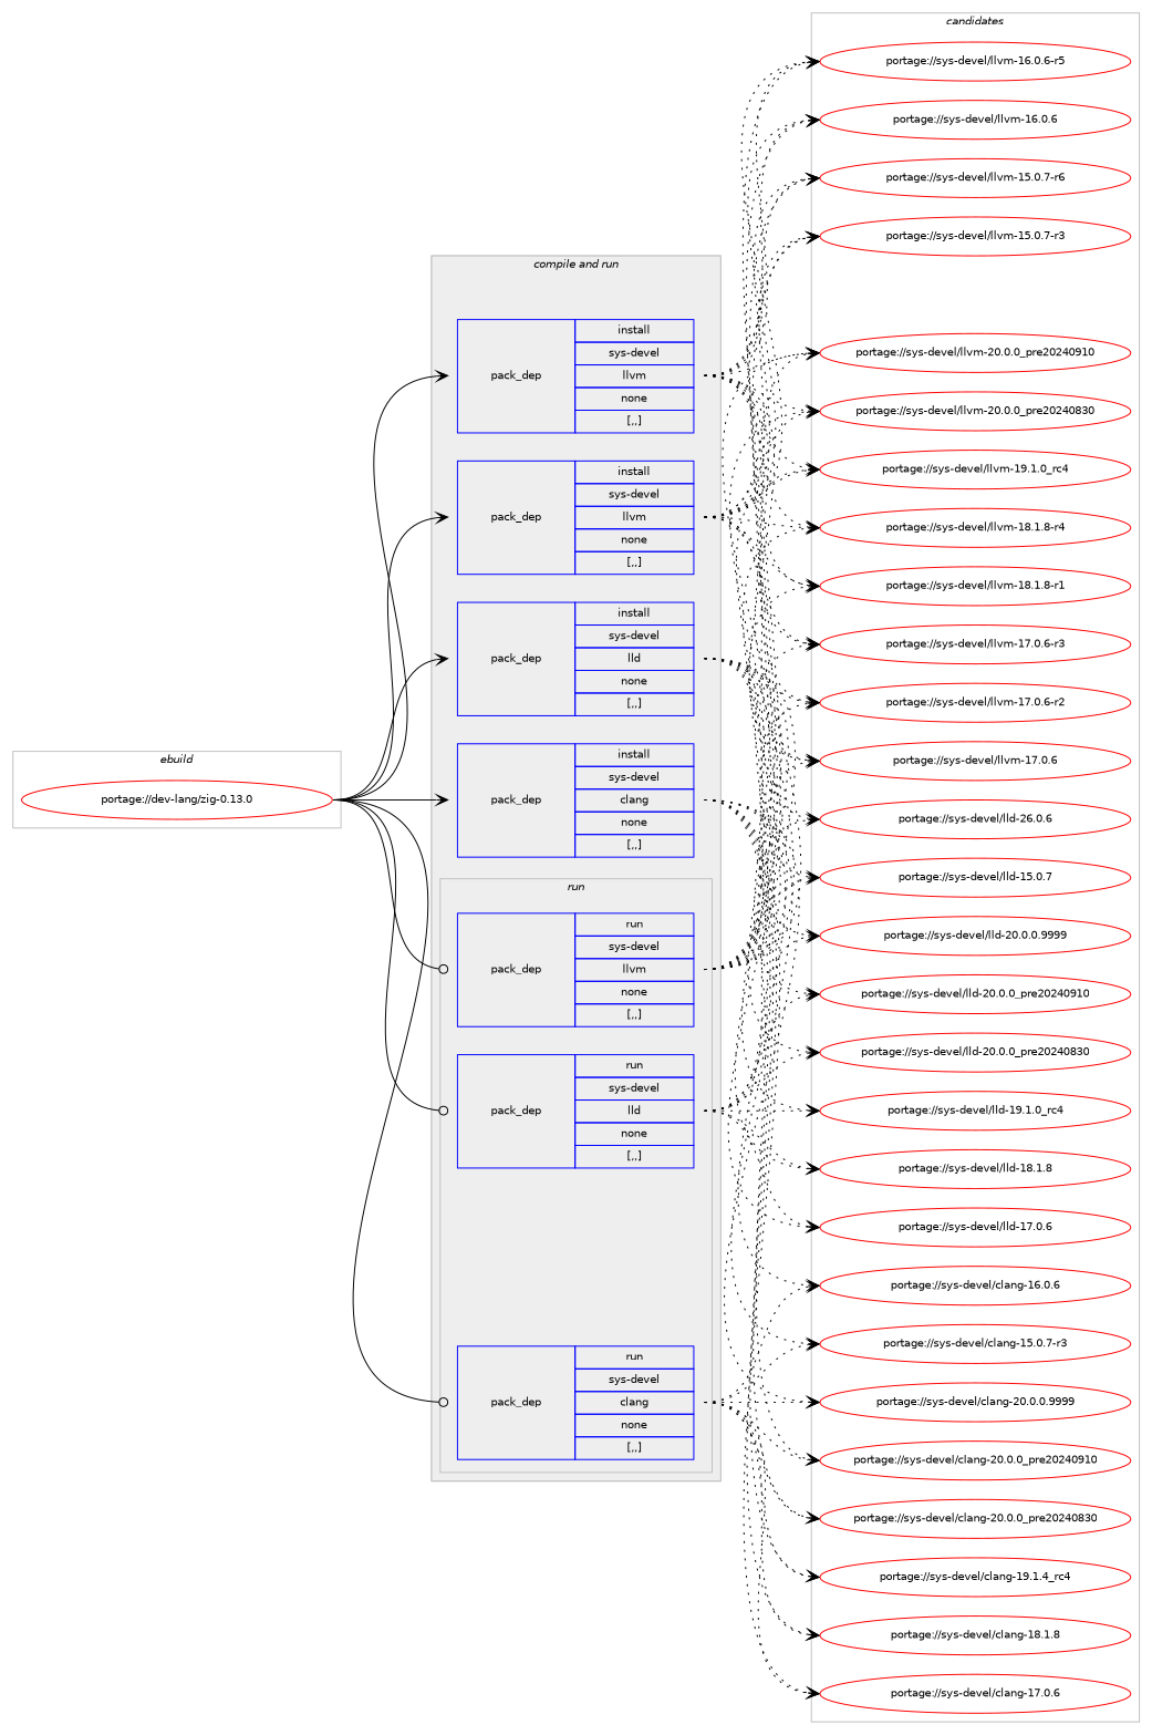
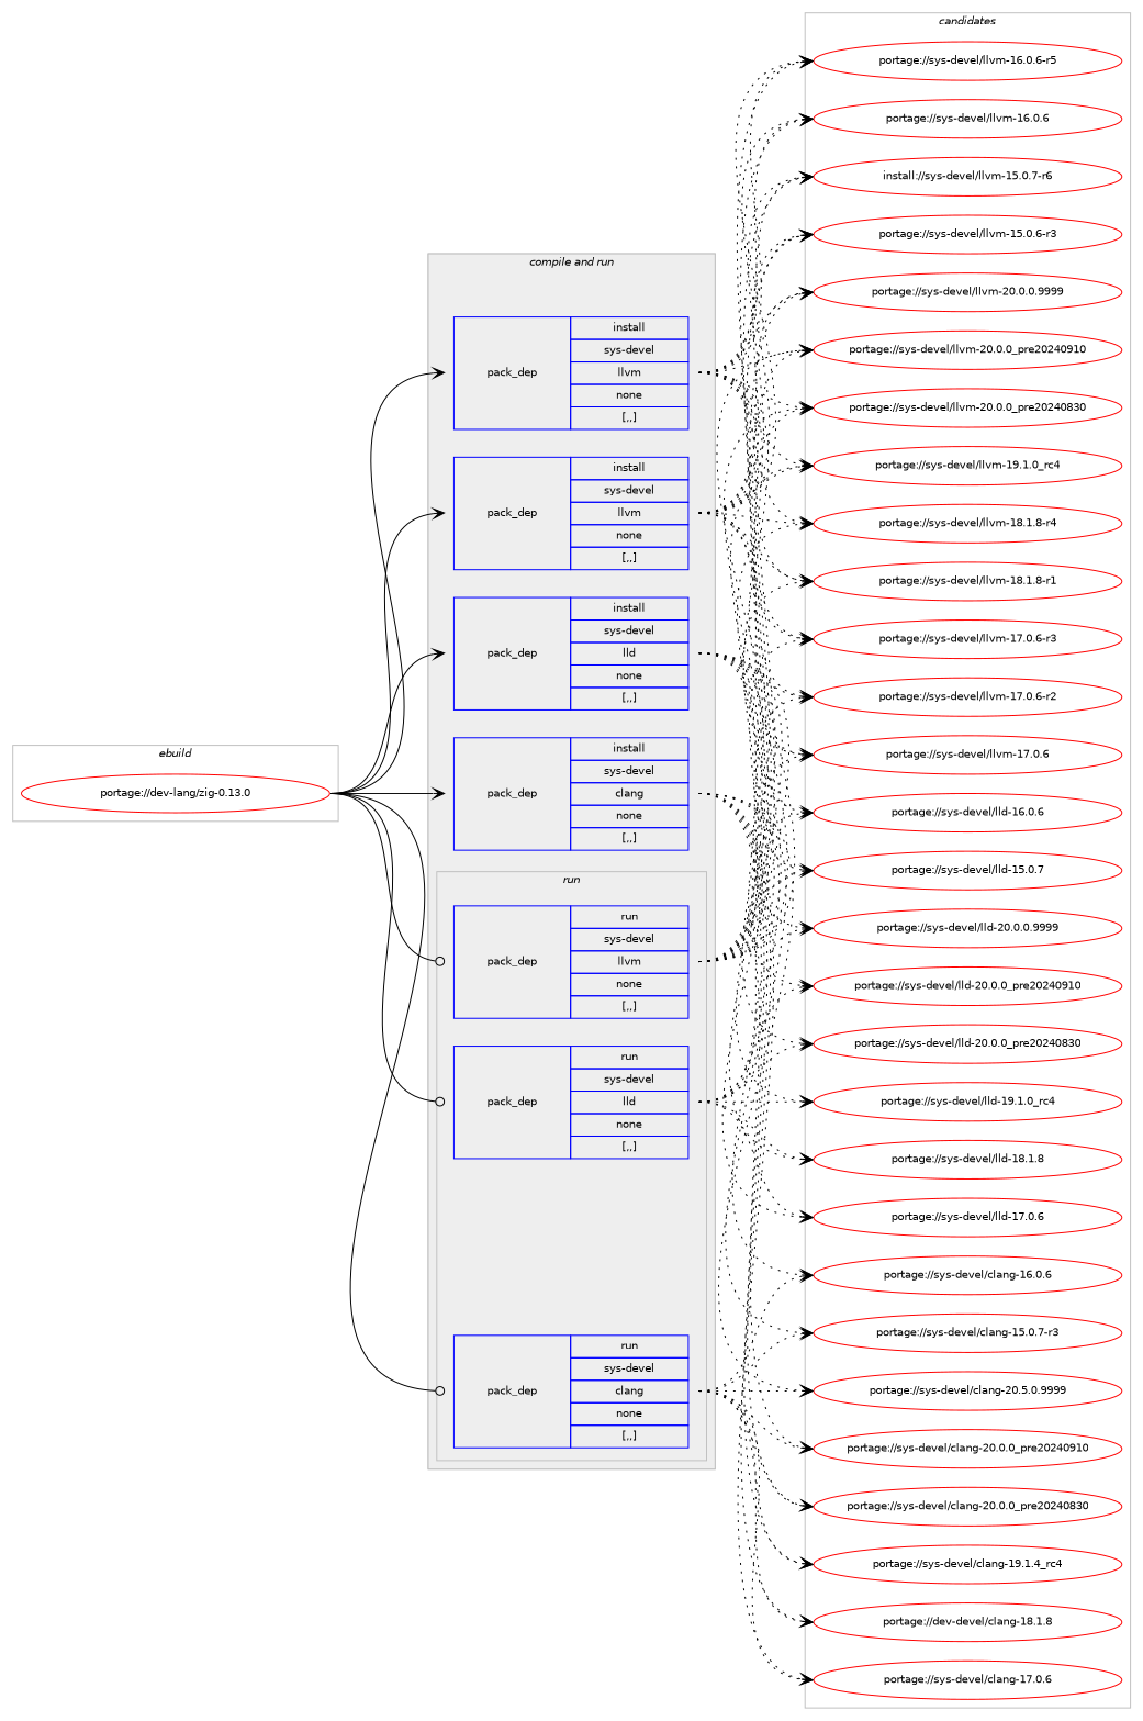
  digraph {
    compound=true
    concentrate=true
    fontname=Helvetica
    fontsize=10
    newrank=true
    rankdir=LR
    ranksep=1.5
    node [color=red fontname=Helvetica fontsize=10]
    edge [arrowhead=vee headport=w style=dotted tailport=e weight=100]
    n1 [label="portage://dev-lang/zig-0.13.0" width=4]
    n2 [color=blue label=<<TABLE BORDER="0" CELLBORDER="1" CELLSPACING="0" CELLPADDING="4" WIDTH="220"><TR><TD ROWSPAN="6" CELLPADDING="30">pack_dep</TD></TR><TR><TD WIDTH="110">install</TD></TR><TR><TD>sys-devel</TD></TR><TR><TD>clang</TD></TR><TR><TD>none</TD></TR><TR><TD>[,,]</TD></TR></TABLE>> shape=none]
    n3 [color=blue label=<<TABLE BORDER="0" CELLBORDER="1" CELLSPACING="0" CELLPADDING="4" WIDTH="220"><TR><TD ROWSPAN="6" CELLPADDING="30">pack_dep</TD></TR><TR><TD WIDTH="110">install</TD></TR><TR><TD>sys-devel</TD></TR><TR><TD>lld</TD></TR><TR><TD>none</TD></TR><TR><TD>[,,]</TD></TR></TABLE>> shape=none]
    n4 [color=blue label=<<TABLE BORDER="0" CELLBORDER="1" CELLSPACING="0" CELLPADDING="4" WIDTH="220"><TR><TD ROWSPAN="6" CELLPADDING="30">pack_dep</TD></TR><TR><TD WIDTH="110">install</TD></TR><TR><TD>sys-devel</TD></TR><TR><TD>llvm</TD></TR><TR><TD>none</TD></TR><TR><TD>[,,]</TD></TR></TABLE>> shape=none]
    n5 [color=blue label=<<TABLE BORDER="0" CELLBORDER="1" CELLSPACING="0" CELLPADDING="4" WIDTH="220"><TR><TD ROWSPAN="6" CELLPADDING="30">pack_dep</TD></TR><TR><TD WIDTH="110">install</TD></TR><TR><TD>sys-devel</TD></TR><TR><TD>llvm</TD></TR><TR><TD>none</TD></TR><TR><TD>[,,]</TD></TR></TABLE>> shape=none]
    n6 [color=blue label=<<TABLE BORDER="0" CELLBORDER="1" CELLSPACING="0" CELLPADDING="4" WIDTH="220"><TR><TD ROWSPAN="6" CELLPADDING="30">pack_dep</TD></TR><TR><TD WIDTH="110">run</TD></TR><TR><TD>sys-devel</TD></TR><TR><TD>clang</TD></TR><TR><TD>none</TD></TR><TR><TD>[,,]</TD></TR></TABLE>> shape=none]
    n7 [color=blue label=<<TABLE BORDER="0" CELLBORDER="1" CELLSPACING="0" CELLPADDING="4" WIDTH="220"><TR><TD ROWSPAN="6" CELLPADDING="30">pack_dep</TD></TR><TR><TD WIDTH="110">run</TD></TR><TR><TD>sys-devel</TD></TR><TR><TD>lld</TD></TR><TR><TD>none</TD></TR><TR><TD>[,,]</TD></TR></TABLE>> shape=none]
    n8 [color=blue label=<<TABLE BORDER="0" CELLBORDER="1" CELLSPACING="0" CELLPADDING="4" WIDTH="220"><TR><TD ROWSPAN="6" CELLPADDING="30">pack_dep</TD></TR><TR><TD WIDTH="110">run</TD></TR><TR><TD>sys-devel</TD></TR><TR><TD>llvm</TD></TR><TR><TD>none</TD></TR><TR><TD>[,,]</TD></TR></TABLE>> shape=none]
-   n9 [label="portage://sys-devel/clang-20.0.0.9999" width=4]
+   n9 [label="portage://sys-devel/clang-20.5.0.9999" width=4]
    n10 [label="portage://sys-devel/clang-20.0.0_pre20240910" width=4]
    n11 [label="portage://sys-devel/clang-20.0.0_pre20240830" width=4]
    n12 [label="portage://sys-devel/clang-19.1.4_rc4" width=4]
-   n13 [label="portage://sys-devel/clang-18.1.8" width=4]
+   n13 [label="portage://dev-devel/clang-18.1.8" width=4]
    n14 [label="portage://sys-devel/clang-17.0.6" width=4]
    n15 [label="portage://sys-devel/clang-16.0.6" width=4]
    n16 [label="portage://sys-devel/clang-15.0.7-r3" width=4]
    n17 [label="portage://sys-devel/lld-20.0.0.9999" width=4]
    n18 [label="portage://sys-devel/lld-20.0.0_pre20240910" width=4]
    n19 [label="portage://sys-devel/lld-20.0.0_pre20240830" width=4]
    n20 [label="portage://sys-devel/lld-19.1.0_rc4" width=4]
    n21 [label="portage://sys-devel/lld-18.1.8" width=4]
    n22 [label="portage://sys-devel/lld-17.0.6" width=4]
-   n23 [label="portage://sys-devel/lld-26.0.6" width=4]
+   n23 [label="portage://sys-devel/lld-16.0.6" width=4]
    n24 [label="portage://sys-devel/lld-15.0.7" width=4]
+   n25 [label="portage://sys-devel/llvm-20.0.0.9999" width=4]
    n26 [label="portage://sys-devel/llvm-20.0.0_pre20240910" width=4]
    n27 [label="portage://sys-devel/llvm-20.0.0_pre20240830" width=4]
    n28 [label="portage://sys-devel/llvm-19.1.0_rc4" width=4]
    n29 [label="portage://sys-devel/llvm-18.1.8-r4" width=4]
    n30 [label="portage://sys-devel/llvm-18.1.8-r1" width=4]
    n31 [label="portage://sys-devel/llvm-17.0.6-r3" width=4]
    n32 [label="portage://sys-devel/llvm-17.0.6-r2" width=4]
    n33 [label="portage://sys-devel/llvm-17.0.6" width=4]
    n34 [label="portage://sys-devel/llvm-16.0.6-r5" width=4]
    n35 [label="portage://sys-devel/llvm-16.0.6" width=4]
-   n36 [label="portage://sys-devel/llvm-15.0.7-r6" width=4]
-   n37 [label="portage://sys-devel/llvm-15.0.7-r3" width=4]
+   n36 [label="install://sys-devel/llvm-15.0.7-r6" width=4]
+   n37 [label="portage://sys-devel/llvm-15.0.6-r3" width=4]
    subgraph cluster_1 {
      color=gray
      label=<<i>ebuild</i>>
      n1
    }
    subgraph cluster_2 {
      color=gray
      label=<<i>dependencies</i>>
      subgraph cluster_3 {
        color=gray
        fillcolor="#eeeeee"
        label=<<i>compile</i>>
        style=filled
        subgraph sub_4 {
          color=gray
          fillcolor="#eeeeee"
          label=<<i>compile</i>>
          style=filled
          n2
        }
        subgraph sub_5 {
          color=gray
          fillcolor="#eeeeee"
          label=<<i>compile</i>>
          style=filled
          n3
        }
        subgraph sub_6 {
          color=gray
          fillcolor="#eeeeee"
          label=<<i>compile</i>>
          style=filled
          n4
        }
        subgraph sub_7 {
          color=gray
          fillcolor="#eeeeee"
          label=<<i>compile</i>>
          style=filled
          n5
        }
      }
      subgraph cluster_8 {
        color=gray
        fillcolor="#eeeeee"
        label=<<i>compile and run</i>>
        style=filled
      }
      subgraph cluster_9 {
        color=gray
        fillcolor="#eeeeee"
        label=<<i>run</i>>
        style=filled
        subgraph sub_10 {
          color=gray
          fillcolor="#eeeeee"
          label=<<i>run</i>>
          style=filled
          n6
        }
        subgraph sub_11 {
          color=gray
          fillcolor="#eeeeee"
          label=<<i>run</i>>
          style=filled
          n7
        }
        subgraph sub_12 {
          color=gray
          fillcolor="#eeeeee"
          label=<<i>run</i>>
          style=filled
          n8
        }
      }
    }
    subgraph cluster_13 {
      color=gray
      label=<<i>candidates</i>>
      rank=same
      subgraph sub_14 {
        color=black
        label=<<i>candidates</i>>
        nodesep=1
        rank=same
        n9
        n10
        n11
        n12
        n13
        n14
        n15
        n16
      }
      subgraph sub_15 {
        color=black
        label=<<i>candidates</i>>
        nodesep=1
        rank=same
        n17
        n18
        n19
        n20
        n21
        n22
        n23
        n24
      }
      subgraph sub_16 {
        color=black
        label=<<i>candidates</i>>
        nodesep=1
        rank=same
+       n25
        n26
        n27
        n28
        n29
        n30
        n31
        n32
        n33
        n34
        n35
        n36
        n37
      }
      subgraph sub_17 {
        color=black
        label=<<i>candidates</i>>
        nodesep=1
        rank=same
+       n25
        n26
        n27
        n28
        n29
        n30
        n31
        n32
        n33
        n34
        n35
        n36
        n37
      }
      subgraph sub_18 {
        color=black
        label=<<i>candidates</i>>
        nodesep=1
        rank=same
        n9
        n10
        n11
        n12
        n13
        n14
        n15
        n16
      }
      subgraph sub_19 {
        color=black
        label=<<i>candidates</i>>
        nodesep=1
        rank=same
        n17
        n18
        n19
        n20
        n21
        n22
        n23
        n24
      }
      subgraph sub_20 {
        color=black
        label=<<i>candidates</i>>
        nodesep=1
        rank=same
+       n25
        n26
        n27
        n28
        n29
        n30
        n31
        n32
        n33
        n34
        n35
        n36
        n37
      }
    }
    n1 -> n2 [style=solid weight=20]
    n1 -> n3 [style=solid weight=20]
    n1 -> n4 [style=solid weight=20]
    n1 -> n5 [style=solid weight=20]
    n1 -> n6 [arrowhead=odot style=solid weight=20]
    n1 -> n7 [arrowhead=odot style=solid weight=20]
    n1 -> n8 [arrowhead=odot style=solid weight=20]
    n2 -> n9
    n2 -> n10
    n2 -> n11
    n2 -> n12
    n2 -> n13
    n2 -> n14
    n2 -> n15
    n2 -> n16
    n3 -> n17
    n3 -> n18
    n3 -> n19
    n3 -> n20
    n3 -> n21
    n3 -> n22
    n3 -> n23
    n3 -> n24
+   n4 -> n25
    n4 -> n26
    n4 -> n27
    n4 -> n28
    n4 -> n29
    n4 -> n30
    n4 -> n31
    n4 -> n32
    n4 -> n33
    n4 -> n34
    n4 -> n35
    n4 -> n36
    n4 -> n37
+   n5 -> n25
    n5 -> n26
    n5 -> n27
    n5 -> n28
    n5 -> n29
    n5 -> n30
    n5 -> n31
    n5 -> n32
    n5 -> n33
    n5 -> n34
    n5 -> n35
    n5 -> n36
    n5 -> n37
    n6 -> n9
    n6 -> n10
    n6 -> n11
    n6 -> n12
    n6 -> n13
    n6 -> n14
    n6 -> n15
    n6 -> n16
    n7 -> n17
    n7 -> n18
    n7 -> n19
    n7 -> n20
    n7 -> n21
    n7 -> n22
    n7 -> n23
    n7 -> n24
+   n8 -> n25
    n8 -> n26
    n8 -> n27
    n8 -> n28
    n8 -> n29
    n8 -> n30
    n8 -> n31
    n8 -> n32
    n8 -> n33
    n8 -> n34
    n8 -> n35
    n8 -> n36
    n8 -> n37
  }
